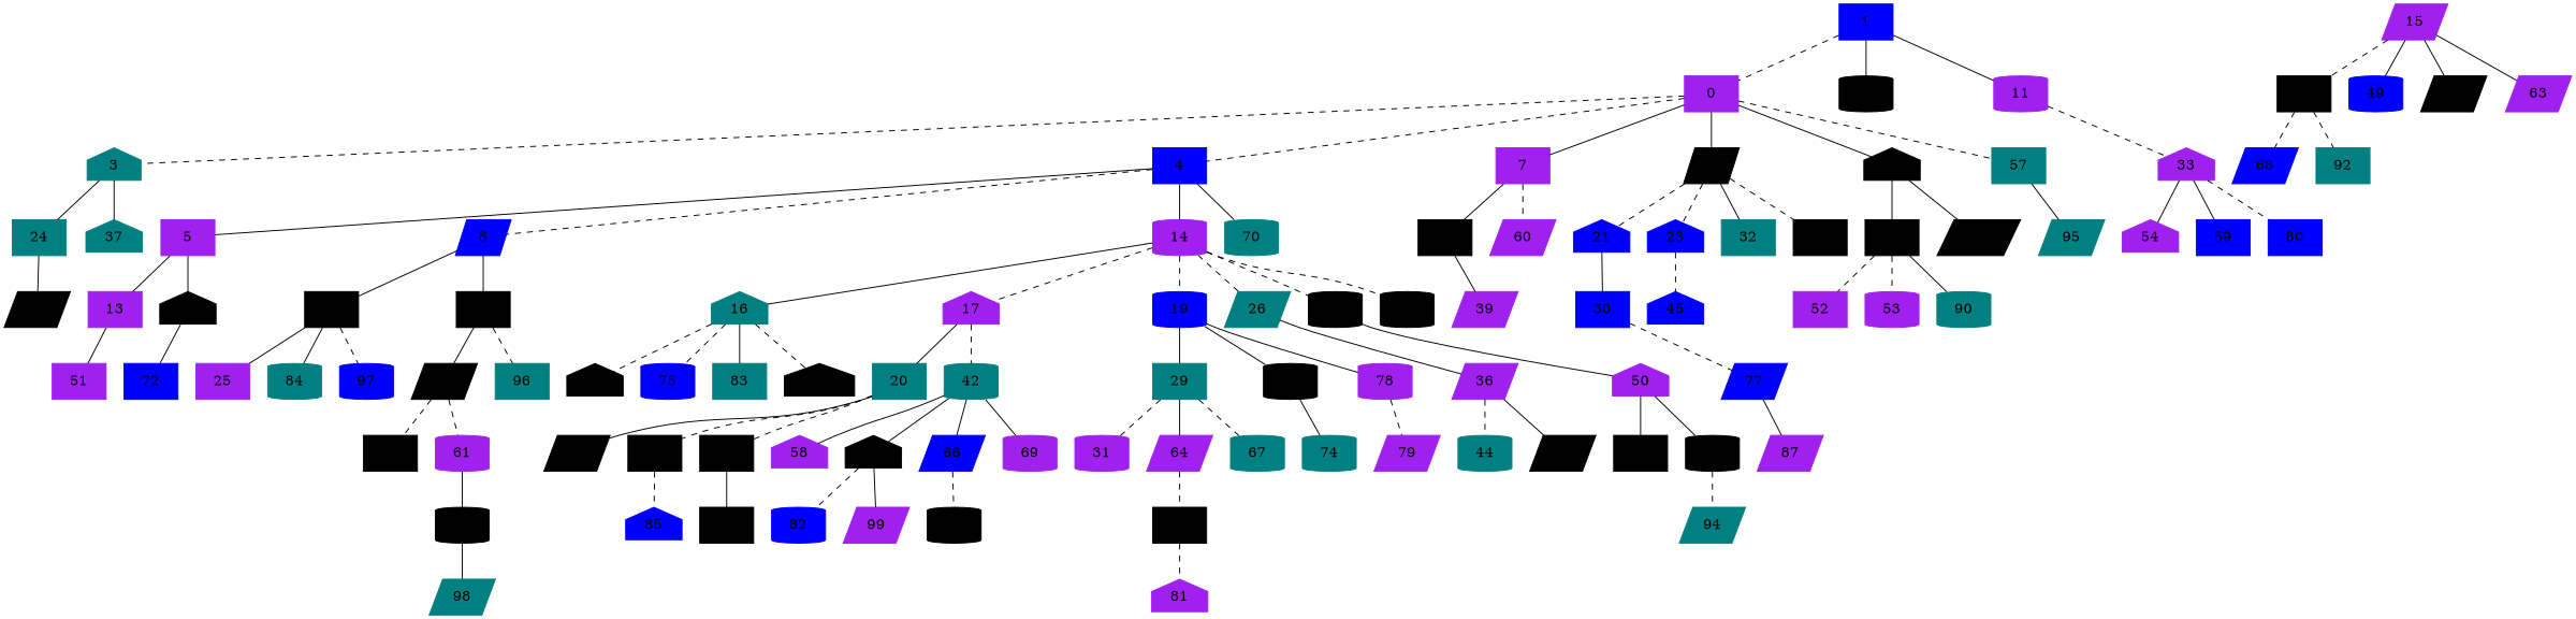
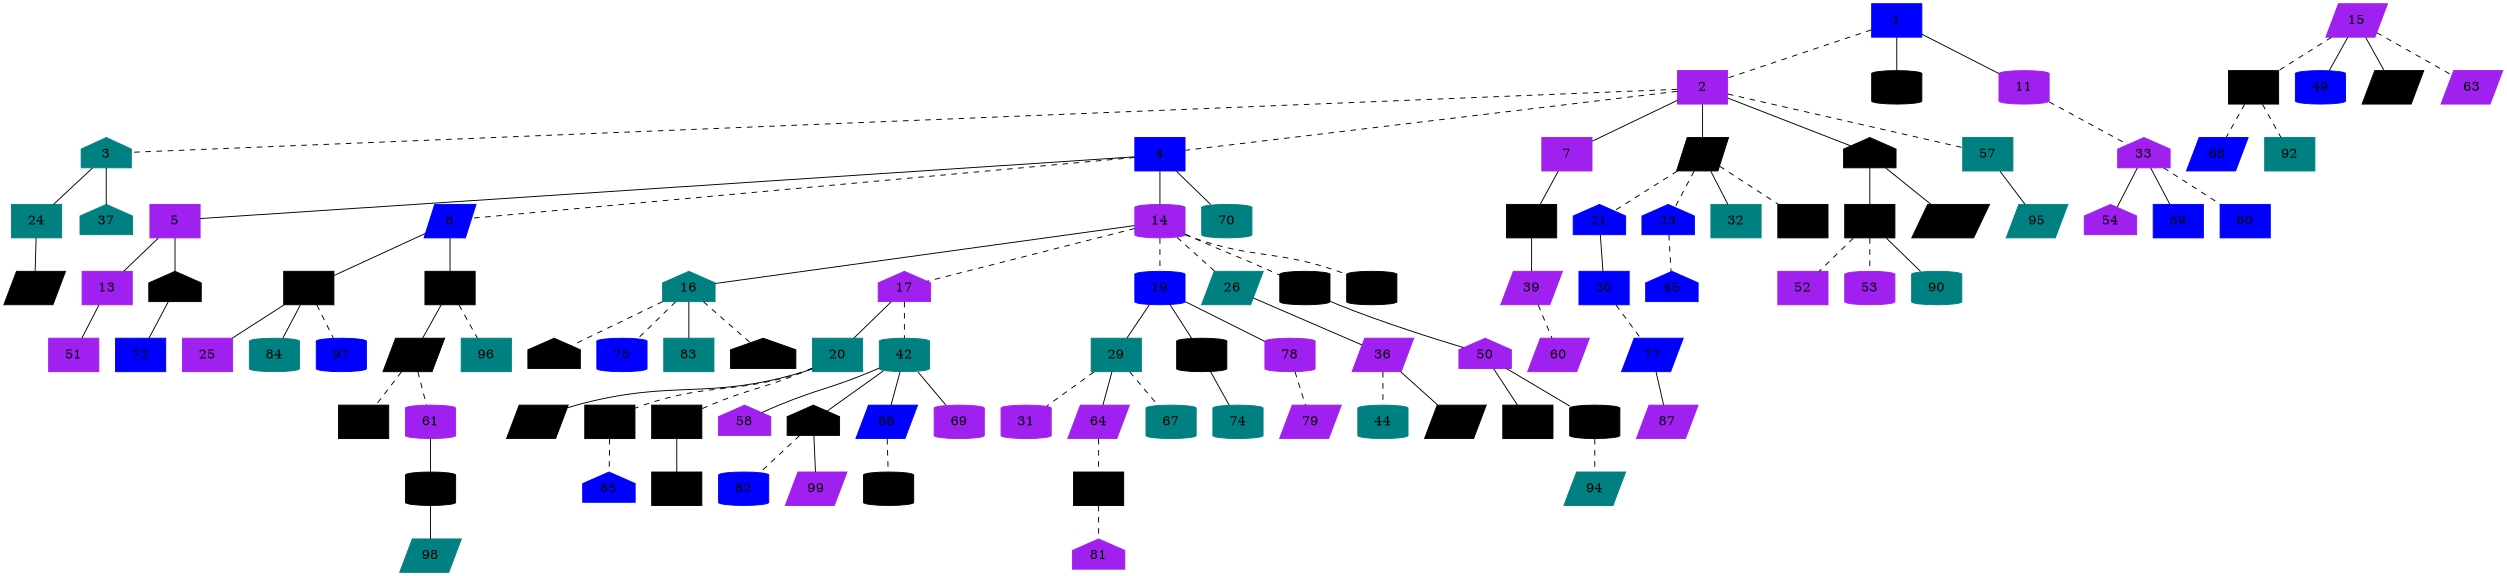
  graph {
    node [color=black shape=box style=filled]
    edge [style=solid]
    1 [color=blue]
-   2 [color=purple label=0]
+   2 [color=purple]
    6 [shape=cylinder]
    11 [color=purple shape=cylinder]
    3 [color=teal shape=house]
    4 [color=blue]
    7 [color=purple]
    9 [shape=parallelogram]
    27 [shape=house]
    57 [color=teal]
    33 [color=purple shape=house]
    24 [color=teal]
    37 [color=teal shape=house]
    5 [color=purple]
    8 [color=blue shape=parallelogram]
    14 [color=purple shape=cylinder]
    70 [color=teal shape=cylinder]
    28
    60 [color=purple shape=parallelogram]
    21 [color=blue shape=house]
    23 [color=blue shape=house]
    32 [color=teal]
    47
    34
    100 [shape=parallelogram]
    95 [color=teal shape=parallelogram]
    41 [shape=parallelogram]
    13 [color=purple]
    43 [shape=house]
    10
    12
    16 [color=teal shape=house]
    17 [color=purple shape=house]
    19 [color=blue shape=cylinder]
    26 [color=teal shape=parallelogram]
    35 [shape=cylinder]
    48 [shape=cylinder]
    51 [color=purple]
    72 [color=blue]
    15 [color=purple shape=parallelogram]
    22
    49 [color=blue shape=cylinder]
    56 [shape=parallelogram]
    63 [color=purple shape=parallelogram]
    39 [color=purple shape=parallelogram]
    25 [color=purple]
    84 [color=teal shape=cylinder]
    97 [color=blue shape=cylinder]
    18 [shape=parallelogram]
    96 [color=teal]
    30 [color=blue]
    45 [color=blue shape=house]
    54 [color=purple shape=house]
    59 [color=blue]
    80 [color=blue]
    55
    61 [color=purple shape=cylinder]
    62 [shape=house]
    75 [color=blue shape=cylinder]
    83 [color=teal]
    102 [shape=house]
    20 [color=teal]
    42 [color=teal shape=cylinder]
    29 [color=teal]
    38 [shape=cylinder]
    78 [color=purple shape=cylinder]
    36 [color=purple shape=parallelogram]
    50 [color=purple shape=house]
    68 [color=blue shape=parallelogram]
    92 [color=teal]
    40 [shape=parallelogram]
    46
    88
    58 [color=purple shape=house]
    65 [shape=house]
    66 [color=blue shape=parallelogram]
    69 [color=purple shape=cylinder]
    86 [shape=cylinder]
    31 [color=purple shape=cylinder]
    64 [color=purple shape=parallelogram]
    67 [color=teal shape=cylinder]
    74 [color=teal shape=cylinder]
    79 [color=purple shape=parallelogram]
    85 [color=blue shape=house]
    101
    77 [color=blue shape=parallelogram]
    44 [color=teal shape=cylinder]
    91 [shape=parallelogram]
    52 [color=purple]
    53 [color=purple shape=cylinder]
    90 [color=teal shape=cylinder]
    76
    87 [color=purple shape=parallelogram]
    71
    93 [shape=cylinder]
    82 [color=blue shape=cylinder]
    99 [color=purple shape=parallelogram]
    89 [shape=cylinder]
    94 [color=teal shape=parallelogram]
    98 [color=teal shape=parallelogram]
    81 [color=purple shape=house]
    1 -- 2 [style=dashed]
    1 -- 6
    1 -- 11
    2 -- 3 [style=dashed]
    2 -- 4 [style=dashed]
    2 -- 7
    2 -- 9
    2 -- 27
    2 -- 57 [style=dashed]
    11 -- 33 [style=dashed]
    3 -- 24
    3 -- 37
    4 -- 5
    4 -- 8 [style=dashed]
    4 -- 14
    4 -- 70
    7 -- 28
-   7 -- 60 [style=dashed]
+   39 -- 60 [style=dashed]
    9 -- 21 [style=dashed]
    9 -- 23 [style=dashed]
    9 -- 32
    9 -- 47 [style=dashed]
    27 -- 34
    27 -- 100
    57 -- 95
    33 -- 54
    33 -- 59
    33 -- 80 [style=dashed]
    24 -- 41
    5 -- 13
    5 -- 43
    8 -- 10
    8 -- 12
    14 -- 16
    14 -- 17 [style=dashed]
    14 -- 19 [style=dashed]
    14 -- 26 [style=dashed]
    14 -- 35 [style=dashed]
    14 -- 48 [style=dashed]
    28 -- 39
    21 -- 30
    23 -- 45 [style=dashed]
    34 -- 52 [style=dashed]
    34 -- 53 [style=dashed]
    34 -- 90
    13 -- 51
    43 -- 72
    10 -- 25
    10 -- 84
    10 -- 97 [style=dashed]
    12 -- 18
    12 -- 96 [style=dashed]
    16 -- 62 [style=dashed]
    16 -- 75 [style=dashed]
    16 -- 83
    16 -- 102 [style=dashed]
    17 -- 20
    17 -- 42 [style=dashed]
    19 -- 29
    19 -- 38
    19 -- 78
    26 -- 36
    35 -- 50
    15 -- 22 [style=dashed]
    15 -- 49
    15 -- 56
-   15 -- 63
+   15 -- 63 [style=dashed]
    22 -- 68 [style=dashed]
    22 -- 92 [style=dashed]
    18 -- 55 [style=dashed]
    18 -- 61 [style=dashed]
    30 -- 77 [style=dashed]
    61 -- 86
    20 -- 40
    20 -- 46 [style=dashed]
    20 -- 88 [style=dashed]
    42 -- 58
    42 -- 65
    42 -- 66
    42 -- 69
    29 -- 31 [style=dashed]
    29 -- 64
    29 -- 67 [style=dashed]
    38 -- 74
    78 -- 79 [style=dashed]
    36 -- 44 [style=dashed]
    36 -- 91
    50 -- 71
    50 -- 93
    46 -- 85 [style=dashed]
    88 -- 101
    65 -- 82 [style=dashed]
    65 -- 99
    66 -- 89 [style=dashed]
    86 -- 98
    64 -- 76 [style=dashed]
    77 -- 87
    76 -- 81 [style=dashed]
    93 -- 94 [style=dashed]
  }
